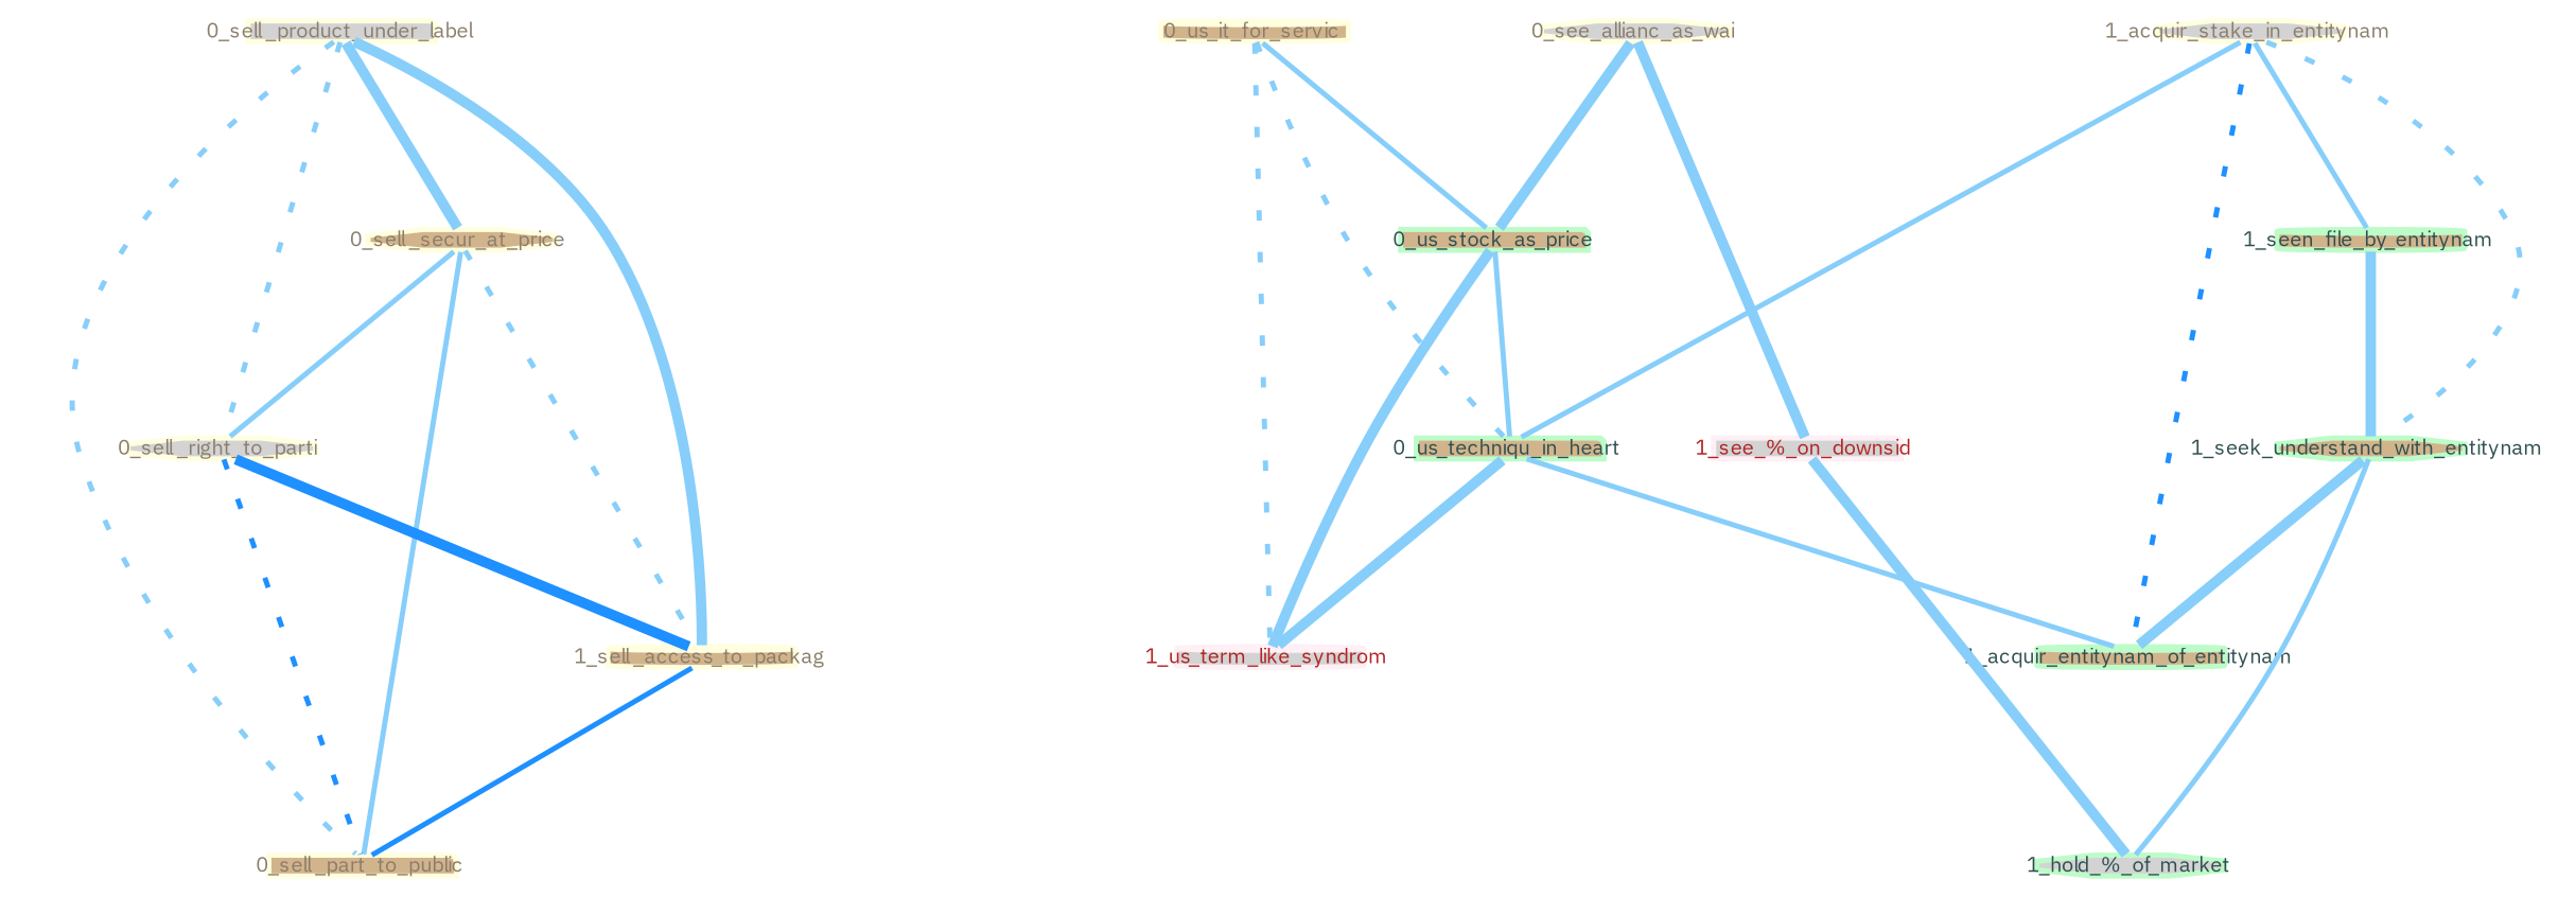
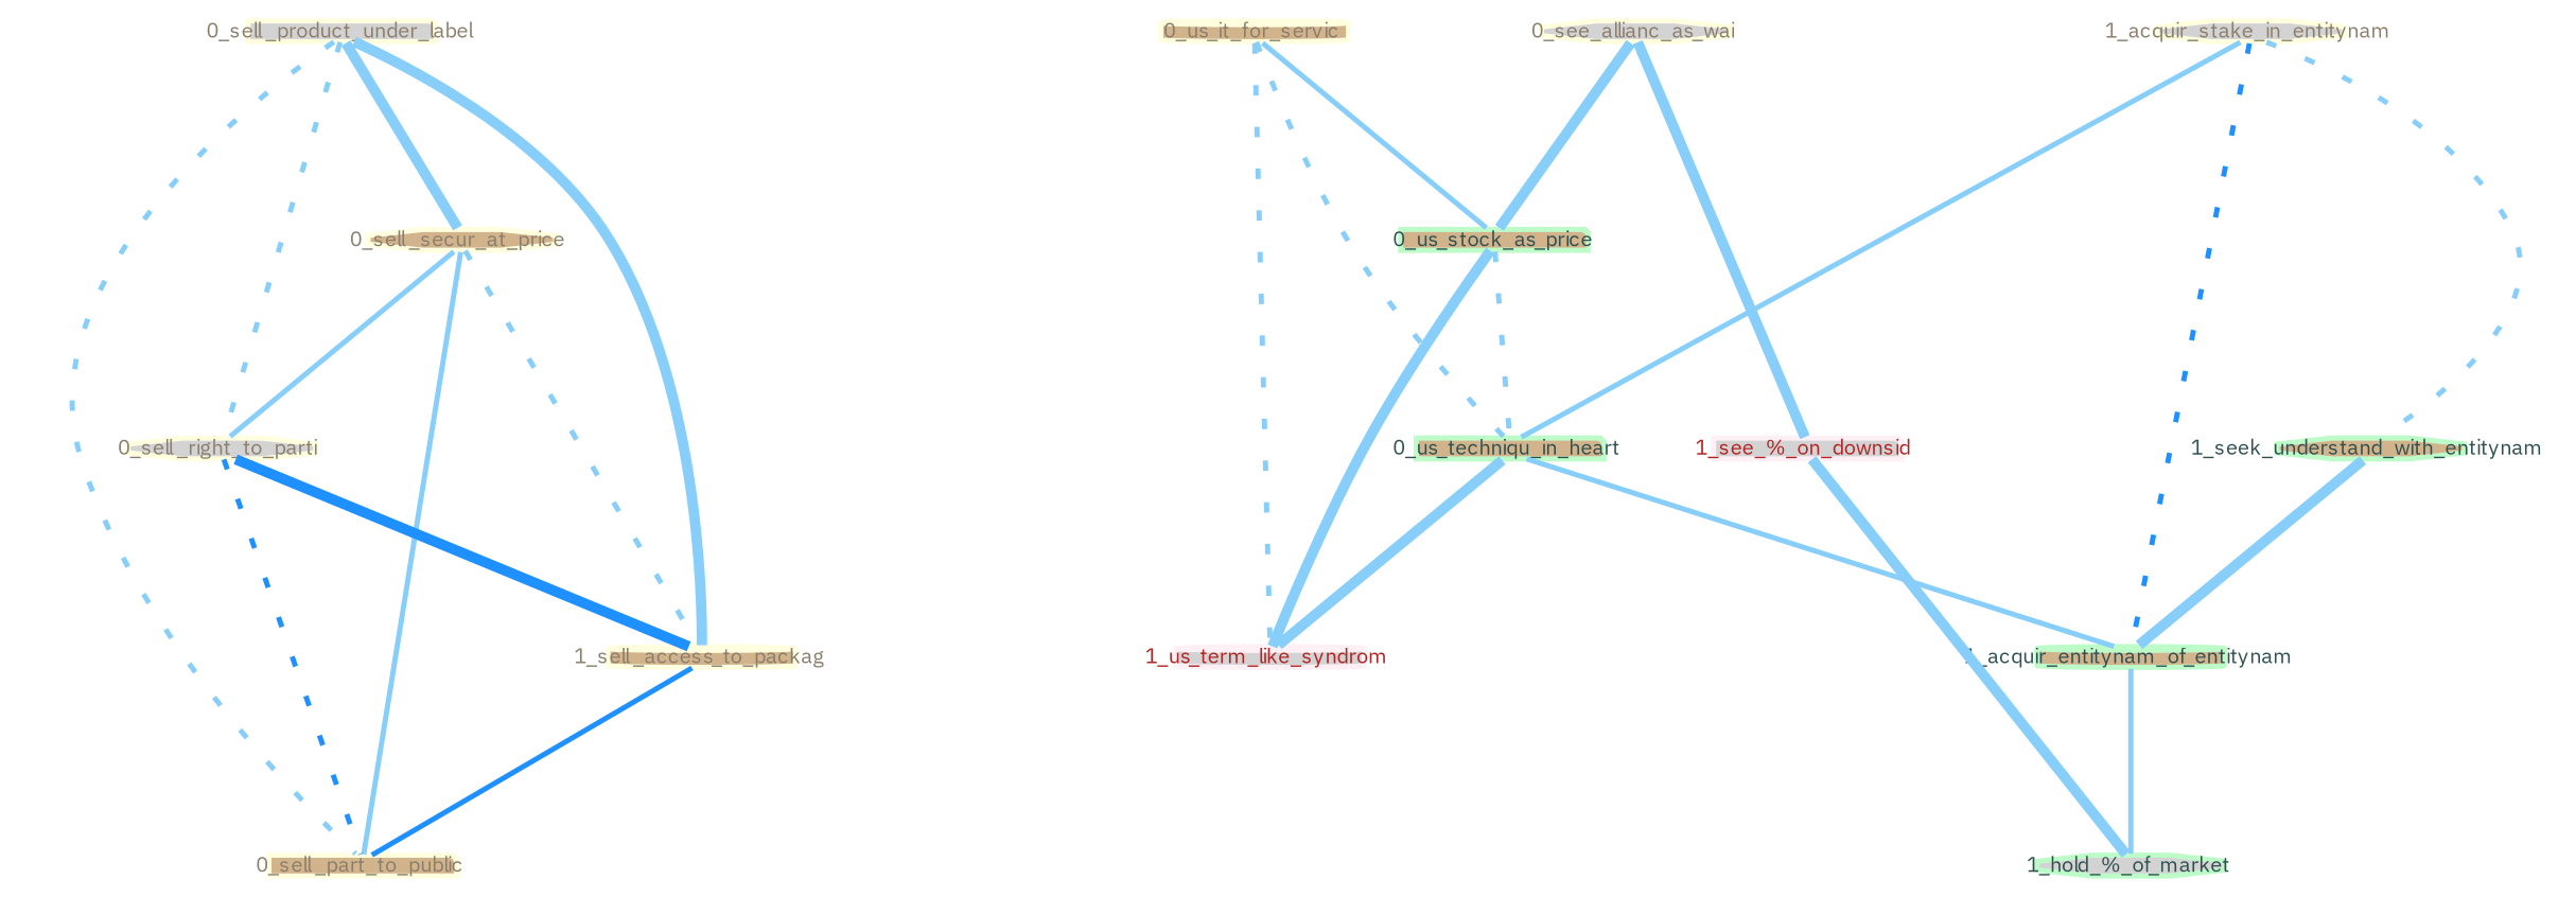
  graph {
    fontname="IBM Plex Sans"
    node [color="#ffffe0" fillcolor=tan fixedsize=true fontcolor="#8b7d6b" fontname="IBM Plex Sans" fontsize=4 shape=octagon style=filled]
    edge [color="#87cefa" fontname="IBM Plex Sans" style=bold w=1]
    "0_sell_product_under_label " [fillcolor=lightgrey height=.06 shape=note width=.5]
    "0_us_it_for_servic " [height=.06 shape=cylinder width=.5]
    "0_see_allianc_as_wai " [fillcolor=lightgrey height=.06 width=.5]
    "0_sell_secur_at_price " [height=.06 width=.5]
    "1_acquir_stake_in_entitynam " [fillcolor=lightgrey height=.06 width=.5]
    "0_sell_right_to_parti " [fillcolor=lightgrey height=.06 width=.5]
    "1_sell_access_to_packag " [height=.06 shape=cylinder width=.5]
    "0_sell_part_to_public " [height=.06 shape=note width=.5]
    "1_see_%_on_downsid " [color="#fff0f5" fillcolor=lightgrey fontcolor="#b22222" height=.06 shape=note width=.5]
    "1_us_term_like_syndrom " [color="#fff0f5" fillcolor=lightgrey fontcolor="#b22222" height=.06 shape=cylinder width=.5]
    n11 [color="#BDFCC9" fontcolor="#2f4f4f" height=.06 label="0_us_stock_as_price" shape=note width=.5]
    "0_us_techniqu_in_heart " [color="#BDFCC9" fontcolor="#2f4f4f" height=.06 shape=note width=.5]
-   "1_seen_file_by_entitynam " [color="#BDFCC9" fontcolor="#2f4f4f" height=.06 shape=cylinder width=.5]
    "1_seek_understand_with_entitynam " [color="#BDFCC9" fontcolor="#2f4f4f" height=.06 width=.5]
    "1_acquir_entitynam_of_entitynam " [color="#BDFCC9" fontcolor="#2f4f4f" height=.06 shape=cylinder width=.5]
    "1_hold_%_of_market " [color="#BDFCC9" fillcolor=lightgrey fontcolor="#2f4f4f" height=.06 width=.5]
    subgraph sub_1 {
      "0_sell_product_under_label "
      "0_us_it_for_servic "
      "0_see_allianc_as_wai "
      "0_sell_secur_at_price "
      "1_acquir_stake_in_entitynam "
      "0_sell_right_to_parti "
      "1_sell_access_to_packag "
      "0_sell_part_to_public "
    }
    subgraph sub_2 {
      "1_see_%_on_downsid "
      "1_us_term_like_syndrom "
    }
    "0_sell_product_under_label " -- "0_sell_secur_at_price "
    "0_sell_product_under_label " -- "0_sell_right_to_parti " [style=dotted]
    "0_sell_product_under_label " -- "1_sell_access_to_packag "
    "0_sell_product_under_label " -- "0_sell_part_to_public " [style=dotted]
    "0_us_it_for_servic " -- "1_us_term_like_syndrom " [style=dotted]
    "0_us_it_for_servic " -- n11 [style=solid]
    "0_us_it_for_servic " -- "0_us_techniqu_in_heart " [style=dotted]
    "0_see_allianc_as_wai " -- "1_see_%_on_downsid "
    "0_see_allianc_as_wai " -- n11
    "0_sell_secur_at_price " -- "0_sell_right_to_parti " [style=solid]
    "0_sell_secur_at_price " -- "1_sell_access_to_packag " [style=dotted]
    "0_sell_secur_at_price " -- "0_sell_part_to_public " [style=solid]
    "1_acquir_stake_in_entitynam " -- "0_us_techniqu_in_heart " [style=solid]
-   "1_acquir_stake_in_entitynam " -- "1_seen_file_by_entitynam " [style=solid]
    "1_acquir_stake_in_entitynam " -- "1_seek_understand_with_entitynam " [style=dotted]
    "1_acquir_stake_in_entitynam " -- "1_acquir_entitynam_of_entitynam " [color="#1e90ff" style=dotted w=2]
    "0_sell_right_to_parti " -- "1_sell_access_to_packag " [color="#1e90ff" w=2]
    "0_sell_right_to_parti " -- "0_sell_part_to_public " [color="#1e90ff" style=dotted w=2]
    "1_sell_access_to_packag " -- "0_sell_part_to_public " [color="#1e90ff" style=solid w=2]
    "1_see_%_on_downsid " -- "1_hold_%_of_market "
    n11 -- "1_us_term_like_syndrom "
-   n11 -- "0_us_techniqu_in_heart " [style=solid]
+   n11 -- "0_us_techniqu_in_heart " [style=dotted]
    "0_us_techniqu_in_heart " -- "1_us_term_like_syndrom "
    "0_us_techniqu_in_heart " -- "1_acquir_entitynam_of_entitynam " [style=solid]
-   "1_seen_file_by_entitynam " -- "1_seek_understand_with_entitynam "
    "1_seek_understand_with_entitynam " -- "1_acquir_entitynam_of_entitynam "
-   "1_seek_understand_with_entitynam " -- "1_hold_%_of_market " [style=solid]
+   "1_acquir_entitynam_of_entitynam " -- "1_hold_%_of_market " [style=solid]
  }
